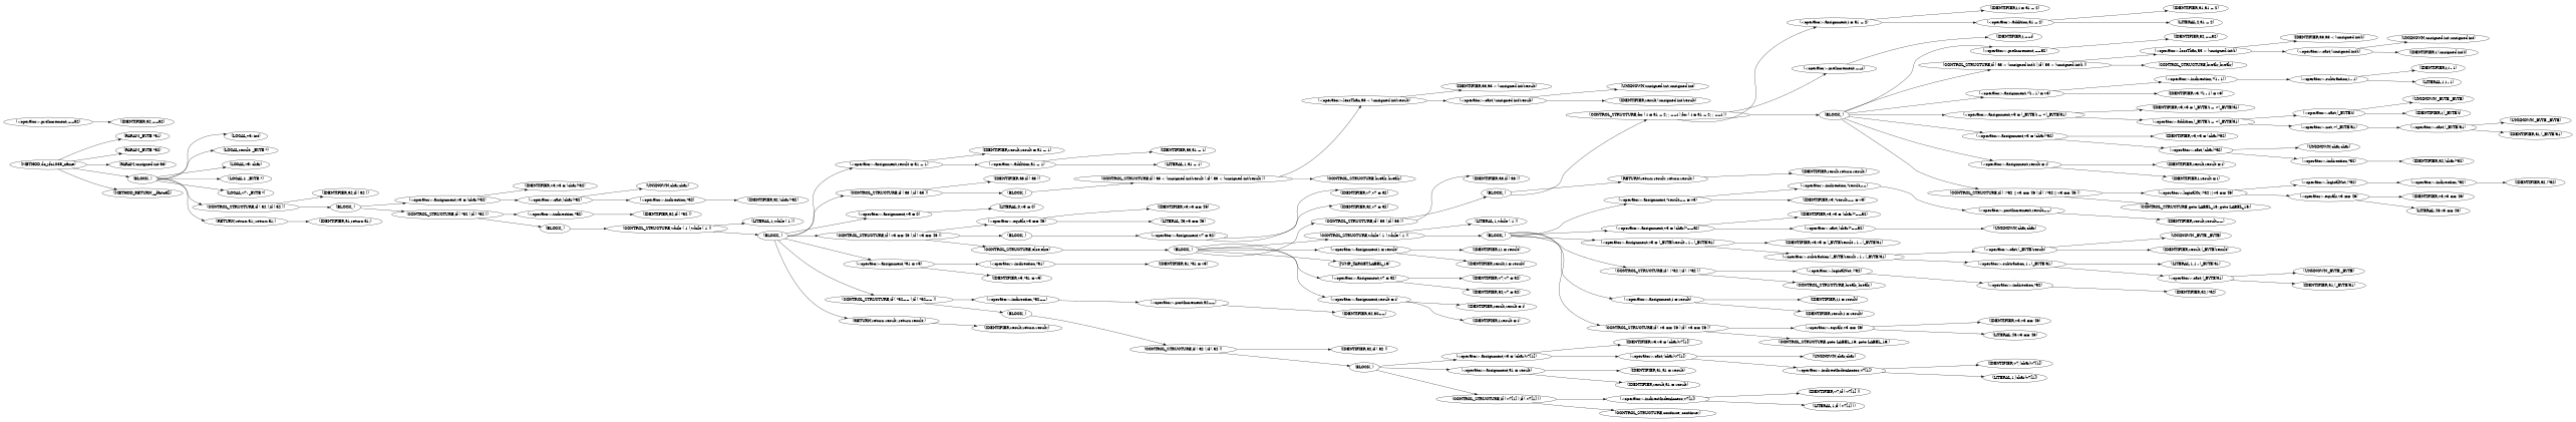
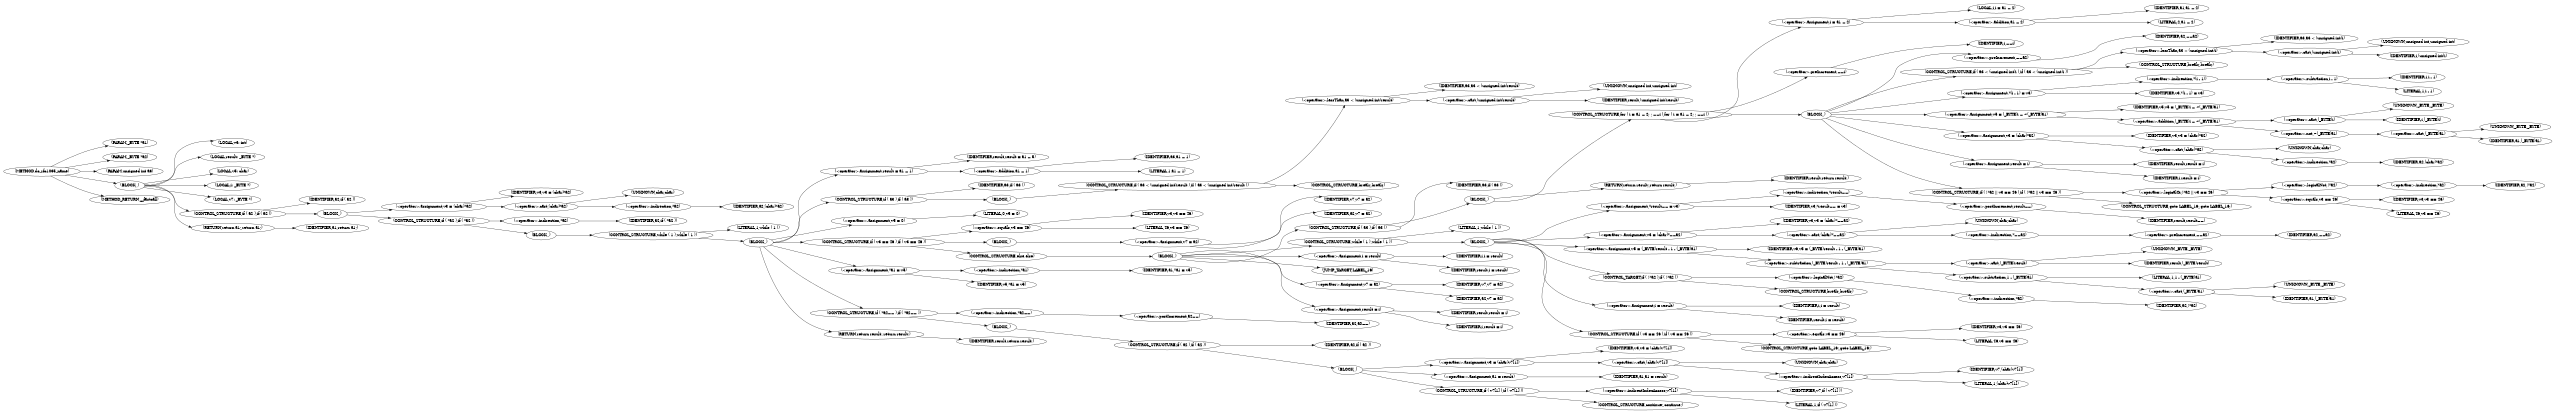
  digraph {
    rankdir=LR
    n1 [label="(METHOD,do_rfc1035_name)"]
    n2 [label="(PARAM,_BYTE *a1)"]
    n3 [label="(PARAM,_BYTE *a2)"]
    n4 [label="(PARAM,unsigned int a3)"]
    n5 [label="(BLOCK,,)"]
    n6 [label="(METHOD_RETURN,__fastcall)"]
    n7 [label="(LOCAL,v3: int)"]
    n8 [label="(LOCAL,result: _BYTE *)"]
    n9 [label="(LOCAL,v5: char)"]
    n10 [label="(LOCAL,i: _BYTE *)"]
    n11 [label="(LOCAL,v7: _BYTE *)"]
    n12 [label="(CONTROL_STRUCTURE,if ( a2 ),if ( a2 ))"]
    n13 [label="(RETURN,return a1;,return a1;)"]
    n14 [label="(IDENTIFIER,a2,if ( a2 ))"]
    n15 [label="(BLOCK,,)"]
    n16 [label="(IDENTIFIER,a1,return a1;)"]
    n17 [label="(<operator>.assignment,v3 = (char)*a2)"]
    n18 [label="(CONTROL_STRUCTURE,if ( *a2 ),if ( *a2 ))"]
    n19 [label="(IDENTIFIER,v3,v3 = (char)*a2)"]
    n20 [label="(<operator>.cast,(char)*a2)"]
    n21 [label="(<operator>.indirection,*a2)"]
    n22 [label="(BLOCK,,)"]
    n23 [label="(UNKNOWN,char,char)"]
    n24 [label="(<operator>.indirection,*a2)"]
    n25 [label="(IDENTIFIER,a2,(char)*a2)"]
    n26 [label="(IDENTIFIER,a2,if ( *a2 ))"]
    n27 [label="(CONTROL_STRUCTURE,while ( 1 ),while ( 1 ))"]
    n28 [label="(LITERAL,1,while ( 1 ))"]
    n29 [label="(BLOCK,,)"]
    n30 [label="(<operator>.assignment,result = a1 + 1)"]
    n31 [label="(CONTROL_STRUCTURE,if ( a3 ),if ( a3 ))"]
    n32 [label="(<operator>.assignment,v5 = 0)"]
    n33 [label="(CONTROL_STRUCTURE,if ( v3 == 46 ),if ( v3 == 46 ))"]
    n34 [label="(<operator>.assignment,*a1 = v5)"]
    n35 [label="(CONTROL_STRUCTURE,if ( *a2++ ),if ( *a2++ ))"]
    n36 [label="(RETURN,return result;,return result;)"]
-   n37 [label="(IDENTIFIER,result,result = a1 + 1)"]
+   n37 [label="(IDENTIFIER,result,result = a1 + 5)"]
    n38 [label="(<operator>.addition,a1 + 1)"]
    n39 [label="(IDENTIFIER,a3,if ( a3 ))"]
    n40 [label="(BLOCK,,)"]
    n41 [label="(LITERAL,0,v5 = 0)"]
    n42 [label="(<operator>.equals,v3 == 46)"]
    n43 [label="(BLOCK,,)"]
    n44 [label="(CONTROL_STRUCTURE,else,else)"]
    n45 [label="(<operator>.indirection,*a1)"]
    n46 [label="(IDENTIFIER,v5,*a1 = v5)"]
    n47 [label="(<operator>.indirection,*a2++)"]
    n48 [label="(BLOCK,,)"]
    n49 [label="(IDENTIFIER,result,return result;)"]
    n50 [label="(IDENTIFIER,a3,a1 + 1)"]
    n51 [label="(LITERAL,1,a1 + 1)"]
    n52 [label="(CONTROL_STRUCTURE,if ( a3 < (unsigned int)result ),if ( a3 < (unsigned int)result ))"]
    n53 [label="(<operator>.lessThan,a3 < (unsigned int)result)"]
    n54 [label="(CONTROL_STRUCTURE,break;,break;)"]
    n55 [label="(IDENTIFIER,a3,a3 < (unsigned int)result)"]
    n56 [label="(<operator>.cast,(unsigned int)result)"]
    n57 [label="(UNKNOWN,unsigned int,unsigned int)"]
    n58 [label="(IDENTIFIER,result,(unsigned int)result)"]
    n59 [label="(IDENTIFIER,v3,v3 == 46)"]
    n60 [label="(LITERAL,46,v3 == 46)"]
    n61 [label="(<operator>.assignment,v7 = a2)"]
    n62 [label="(BLOCK,,)"]
    n63 [label="(IDENTIFIER,v7,v7 = a2)"]
    n64 [label="(IDENTIFIER,a2,v7 = a2)"]
    n65 [label="(CONTROL_STRUCTURE,if ( a3 ),if ( a3 ))"]
    n66 [label="(CONTROL_STRUCTURE,while ( 1 ),while ( 1 ))"]
    n67 [label="(<operator>.assignment,i = result)"]
    n68 [label="(JUMP_TARGET,LABEL_16)"]
    n69 [label="(<operator>.assignment,v7 = a2)"]
    n70 [label="(<operator>.assignment,result = i)"]
    n71 [label="(IDENTIFIER,a3,if ( a3 ))"]
    n72 [label="(BLOCK,,)"]
    n73 [label="(LITERAL,1,while ( 1 ))"]
    n74 [label="(BLOCK,,)"]
    n75 [label="(IDENTIFIER,i,i = result)"]
    n76 [label="(IDENTIFIER,result,i = result)"]
    n77 [label="(IDENTIFIER,v7,v7 = a2)"]
    n78 [label="(IDENTIFIER,a2,v7 = a2)"]
    n79 [label="(IDENTIFIER,result,result = i)"]
    n80 [label="(IDENTIFIER,i,result = i)"]
    n81 [label="(CONTROL_STRUCTURE,for ( i = a1 + 2; ; ++i ),for ( i = a1 + 2; ; ++i ))"]
    n82 [label="(RETURN,return result;,return result;)"]
    n83 [label="(<operator>.assignment,i = a1 + 2)"]
    n84 [label="(<operator>.preIncrement,++i)"]
    n85 [label="(BLOCK,,)"]
    n86 [label="(IDENTIFIER,result,return result;)"]
-   n87 [label="(IDENTIFIER,i,i = a1 + 2)"]
+   n87 [label="(LOCAL,i,i = a1 + 2)"]
    n88 [label="(<operator>.addition,a1 + 2)"]
    n89 [label="(IDENTIFIER,i,++i)"]
    n90 [label="(<operator>.preIncrement,++a2)"]
    n91 [label="(CONTROL_STRUCTURE,if ( a3 < (unsigned int)i ),if ( a3 < (unsigned int)i ))"]
    n92 [label="(<operator>.assignment,*(i - 1) = v3)"]
    n93 [label="(<operator>.assignment,v5 = (_BYTE)i + ~(_BYTE)a1)"]
    n94 [label="(<operator>.assignment,v3 = (char)*a2)"]
    n95 [label="(<operator>.assignment,result = i)"]
    n96 [label="(CONTROL_STRUCTURE,if ( !*a2 || v3 == 46 ),if ( !*a2 || v3 == 46 ))"]
    n97 [label="(IDENTIFIER,a1,a1 + 2)"]
    n98 [label="(LITERAL,2,a1 + 2)"]
    n99 [label="(IDENTIFIER,a2,++a2)"]
    n100 [label="(<operator>.lessThan,a3 < (unsigned int)i)"]
    n101 [label="(CONTROL_STRUCTURE,break;,break;)"]
    n102 [label="(<operator>.indirection,*(i - 1))"]
    n103 [label="(IDENTIFIER,v3,*(i - 1) = v3)"]
    n104 [label="(IDENTIFIER,v5,v5 = (_BYTE)i + ~(_BYTE)a1)"]
    n105 [label="(<operator>.addition,(_BYTE)i + ~(_BYTE)a1)"]
    n106 [label="(IDENTIFIER,v3,v3 = (char)*a2)"]
    n107 [label="(<operator>.cast,(char)*a2)"]
    n108 [label="(IDENTIFIER,result,result = i)"]
    n109 [label="(IDENTIFIER,i,result = i)"]
    n110 [label="(<operator>.logicalOr,!*a2 || v3 == 46)"]
    n111 [label="(CONTROL_STRUCTURE,goto LABEL_16;,goto LABEL_16;)"]
    n112 [label="(IDENTIFIER,a3,a3 < (unsigned int)i)"]
    n113 [label="(<operator>.cast,(unsigned int)i)"]
    n114 [label="(UNKNOWN,unsigned int,unsigned int)"]
    n115 [label="(IDENTIFIER,i,(unsigned int)i)"]
    n116 [label="(<operator>.subtraction,i - 1)"]
    n117 [label="(IDENTIFIER,i,i - 1)"]
    n118 [label="(LITERAL,1,i - 1)"]
    n119 [label="(<operator>.cast,(_BYTE)i)"]
    n120 [label="(<operator>.not,~(_BYTE)a1)"]
    n121 [label="(UNKNOWN,_BYTE,_BYTE)"]
    n122 [label="(IDENTIFIER,i,(_BYTE)i)"]
    n123 [label="(<operator>.cast,(_BYTE)a1)"]
    n124 [label="(UNKNOWN,_BYTE,_BYTE)"]
    n125 [label="(IDENTIFIER,a1,(_BYTE)a1)"]
    n126 [label="(UNKNOWN,char,char)"]
    n127 [label="(<operator>.indirection,*a2)"]
    n128 [label="(IDENTIFIER,a2,(char)*a2)"]
    n129 [label="(<operator>.logicalNot,!*a2)"]
    n130 [label="(<operator>.equals,v3 == 46)"]
    n131 [label="(<operator>.indirection,*a2)"]
    n132 [label="(IDENTIFIER,v3,v3 == 46)"]
    n133 [label="(LITERAL,46,v3 == 46)"]
    n134 [label="(IDENTIFIER,a2,!*a2)"]
    n135 [label="(<operator>.assignment,*result++ = v3)"]
    n136 [label="(<operator>.assignment,v3 = (char)*++a2)"]
    n137 [label="(<operator>.assignment,v5 = (_BYTE)result - 1 - (_BYTE)a1)"]
-   n138 [label="(CONTROL_STRUCTURE,if ( !*a2 ),if ( !*a2 ))"]
+   n138 [label="(CONTROL_TARGET,if ( !*a2 ),if ( !*a2 ))"]
    n139 [label="(<operator>.assignment,i = result)"]
    n140 [label="(CONTROL_STRUCTURE,if ( v3 == 46 ),if ( v3 == 46 ))"]
    n141 [label="(<operator>.indirection,*result++)"]
    n142 [label="(IDENTIFIER,v3,*result++ = v3)"]
    n143 [label="(IDENTIFIER,v3,v3 = (char)*++a2)"]
    n144 [label="(<operator>.cast,(char)*++a2)"]
    n145 [label="(IDENTIFIER,v6,v5 = (_BYTE)result - 1 - (_BYTE)a1)"]
    n146 [label="(<operator>.subtraction,(_BYTE)result - 1 - (_BYTE)a1)"]
    n147 [label="(<operator>.logicalNot,!*a2)"]
    n148 [label="(CONTROL_STRUCTURE,break;,break;)"]
    n149 [label="(IDENTIFIER,i,i = result)"]
    n150 [label="(IDENTIFIER,result,i = result)"]
    n151 [label="(<operator>.equals,v3 == 46)"]
    n152 [label="(CONTROL_STRUCTURE,goto LABEL_16;,goto LABEL_16;)"]
    n153 [label="(<operator>.postIncrement,result++)"]
    n154 [label="(IDENTIFIER,result,result++)"]
    n155 [label="(UNKNOWN,char,char)"]
+   n156 [label="(<operator>.indirection,*++a2)"]
    n157 [label="(<operator>.preIncrement,++a2)"]
    n158 [label="(IDENTIFIER,a2,++a2)"]
    n159 [label="(<operator>.cast,(_BYTE)result)"]
    n160 [label="(<operator>.subtraction,1 - (_BYTE)a1)"]
    n161 [label="(UNKNOWN,_BYTE,_BYTE)"]
    n162 [label="(IDENTIFIER,result,(_BYTE)result)"]
    n163 [label="(LITERAL,1,1 - (_BYTE)a1)"]
    n164 [label="(<operator>.cast,(_BYTE)a1)"]
    n165 [label="(UNKNOWN,_BYTE,_BYTE)"]
    n166 [label="(IDENTIFIER,a1,(_BYTE)a1)"]
    n167 [label="(<operator>.indirection,*a2)"]
    n168 [label="(IDENTIFIER,a2,!*a2)"]
    n169 [label="(IDENTIFIER,v3,v3 == 46)"]
    n170 [label="(LITERAL,46,v3 == 46)"]
    n171 [label="(IDENTIFIER,a1,*a1 = v5)"]
    n172 [label="(<operator>.postIncrement,a2++)"]
    n173 [label="(CONTROL_STRUCTURE,if ( a2 ),if ( a2 ))"]
    n174 [label="(IDENTIFIER,a2,a0++)"]
    n175 [label="(IDENTIFIER,a2,if ( a2 ))"]
    n176 [label="(BLOCK,,)"]
    n177 [label="(<operator>.assignment,v3 = (char)v7[1])"]
    n178 [label="(<operator>.assignment,a1 = result)"]
    n179 [label="(CONTROL_STRUCTURE,if ( v7[1] ),if ( v7[1] ))"]
    n180 [label="(IDENTIFIER,v3,v3 = (char)v7[1])"]
    n181 [label="(<operator>.cast,(char)v7[1])"]
    n182 [label="(IDENTIFIER,a1,a1 = result)"]
-   n183 [label="(IDENTIFIER,result,a1 = result)"]
    n184 [label="(<operator>.indirectIndexAccess,v7[1])"]
    n185 [label="(CONTROL_STRUCTURE,continue;,continue;)"]
    n186 [label="(UNKNOWN,char,char)"]
    n187 [label="(<operator>.indirectIndexAccess,v7[1])"]
    n188 [label="(IDENTIFIER,v7,(char)v7[1])"]
    n189 [label="(LITERAL,1,(char)v7[1])"]
    n190 [label="(IDENTIFIER,v7,if ( v7[1] ))"]
    n191 [label="(LITERAL,1,if ( v7[1] ))"]
    n1 -> n2
    n1 -> n3
    n1 -> n4
    n1 -> n5
    n1 -> n6
    n5 -> n7
    n5 -> n8
    n5 -> n9
    n5 -> n10
    n5 -> n11
    n5 -> n12
    n5 -> n13
    n12 -> n14
    n12 -> n15
    n13 -> n16
    n15 -> n17
    n15 -> n18
    n17 -> n19
    n17 -> n20
    n18 -> n21
    n18 -> n22
    n20 -> n23
    n20 -> n24
    n21 -> n26
    n22 -> n27
    n24 -> n25
    n27 -> n28
    n27 -> n29
    n29 -> n30
    n29 -> n31
    n29 -> n32
    n29 -> n33
    n29 -> n34
    n29 -> n35
    n29 -> n36
    n30 -> n37
    n30 -> n38
    n31 -> n39
    n31 -> n40
    n32 -> n41
    n33 -> n42
    n33 -> n43
    n33 -> n44
    n34 -> n45
    n34 -> n46
    n35 -> n47
    n35 -> n48
    n36 -> n49
    n38 -> n50
    n38 -> n51
    n40 -> n52
    n42 -> n59
    n42 -> n60
    n43 -> n61
    n44 -> n62
    n45 -> n171
    n47 -> n172
    n48 -> n173
    n52 -> n53
    n52 -> n54
    n53 -> n55
    n53 -> n56
    n56 -> n57
    n56 -> n58
    n61 -> n63
    n61 -> n64
    n62 -> n65
    n62 -> n66
    n62 -> n67
    n62 -> n68
    n62 -> n69
    n62 -> n70
    n65 -> n71
    n65 -> n72
    n66 -> n73
    n66 -> n74
    n67 -> n75
    n67 -> n76
    n69 -> n77
    n69 -> n78
    n70 -> n79
    n70 -> n80
    n72 -> n81
    n72 -> n82
    n74 -> n135
    n74 -> n136
    n74 -> n137
    n74 -> n138
    n74 -> n139
    n74 -> n140
    n81 -> n83
    n81 -> n84
    n81 -> n85
    n82 -> n86
    n83 -> n87
    n83 -> n88
    n84 -> n89
    n85 -> n90
    n85 -> n91
    n85 -> n92
    n85 -> n93
    n85 -> n94
    n85 -> n95
    n85 -> n96
    n88 -> n97
    n88 -> n98
    n90 -> n99
    n91 -> n100
    n91 -> n101
    n92 -> n102
    n92 -> n103
    n93 -> n104
    n93 -> n105
    n94 -> n106
    n94 -> n107
    n95 -> n108
    n95 -> n109
    n96 -> n110
    n96 -> n111
    n100 -> n112
    n100 -> n113
    n102 -> n116
    n105 -> n119
    n105 -> n120
    n107 -> n126
    n107 -> n127
    n110 -> n129
    n110 -> n130
    n113 -> n114
    n113 -> n115
    n116 -> n117
    n116 -> n118
    n119 -> n121
    n119 -> n122
    n120 -> n123
    n123 -> n124
    n123 -> n125
    n127 -> n128
    n129 -> n131
    n130 -> n132
    n130 -> n133
    n131 -> n134
    n135 -> n141
    n135 -> n142
    n136 -> n143
    n136 -> n144
    n137 -> n145
    n137 -> n146
    n138 -> n147
    n138 -> n148
    n139 -> n149
    n139 -> n150
    n140 -> n151
    n140 -> n152
    n141 -> n153
    n144 -> n155
+   n144 -> n156
    n146 -> n159
    n146 -> n160
    n147 -> n167
    n151 -> n169
    n151 -> n170
    n153 -> n154
+   n156 -> n157
    n157 -> n158
    n159 -> n161
    n159 -> n162
    n160 -> n163
    n160 -> n164
    n164 -> n165
    n164 -> n166
    n167 -> n168
    n172 -> n174
    n173 -> n175
    n173 -> n176
    n176 -> n177
    n176 -> n178
    n176 -> n179
    n177 -> n180
    n177 -> n181
    n178 -> n182
-   n178 -> n183
    n179 -> n184
    n179 -> n185
    n181 -> n186
    n181 -> n187
    n184 -> n190
    n184 -> n191
    n187 -> n188
    n187 -> n189
  }
